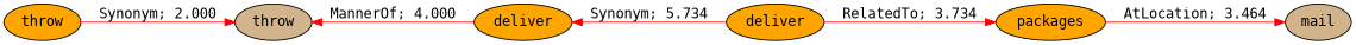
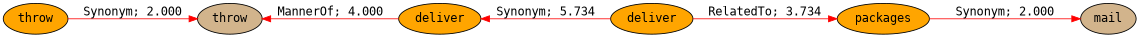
  digraph {
    rankdir=LR
    fontname="DejaVu Sans Mono"
    node [style=filled fillcolor=orange fontname="DejaVu Sans Mono"]
    edge [dir=forward color=red fontname="DejaVu Sans Mono"]
    n1 [label=throw]
    n2 [label=throw fillcolor=tan]
    n3 [label=deliver]
    n4 [label=deliver]
    n5 [label=packages]
    n6 [label=mail fillcolor=tan]
    n1 -> n2 [label="Synonym; 2.000" weight=2.000]
    n2 -> n3 [dir=back label="MannerOf; 4.000" weight=4.000]
    n3 -> n4 [dir=back label="Synonym; 5.734" weight=5.734]
    n4 -> n5 [label="RelatedTo; 3.734" weight=3.734]
-   n5 -> n6 [label="AtLocation; 3.464" weight=3.464]
+   n5 -> n6 [label="Synonym; 2.000" weight=3.464]
  }
